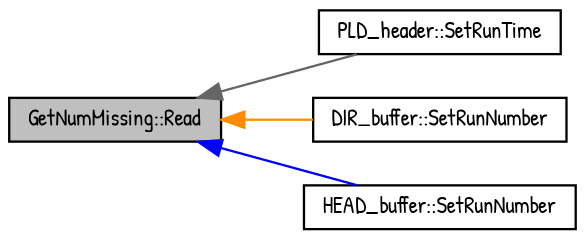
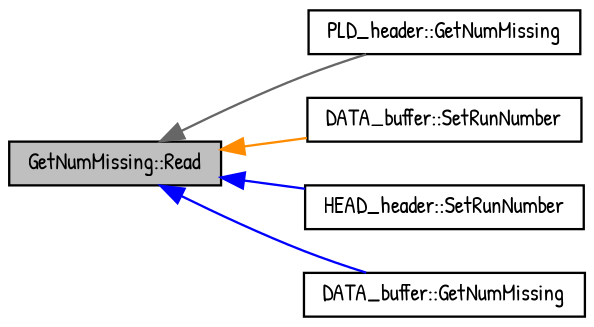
  digraph {
    fontname="Patrick Hand"
    rankdir=LR
    node [color=black fillcolor=white fontname="Patrick Hand" fontsize=10 shape=record style=filled]
    edge [color=blue dir=back fontname="Patrick Hand" fontsize=10 labelfontname=Helvetica labelfontsize=10 style=solid]
    n1 [fillcolor=grey75 fontcolor=black height=0.2 label="GetNumMissing::Read" width=0.4]
-   n2 [height=0.2 label="PLD_header::SetRunTime" width=0.4]
-   n3 [height=0.2 label="DIR_buffer::SetRunNumber" width=0.4]
-   n4 [height=0.2 label="HEAD_buffer::SetRunNumber" width=0.4]
+   n2 [height=0.2 label="PLD_header::GetNumMissing" width=0.4]
+   n3 [height=0.2 label="DATA_buffer::SetRunNumber" width=0.4]
+   n4 [height=0.2 label="HEAD_header::SetRunNumber" width=0.4]
+   n5 [height=0.2 label="DATA_buffer::GetNumMissing" width=0.4]
    n1 -> n2 [color=gray40]
    n1 -> n3 [color=darkorange]
    n1 -> n4
+   n1 -> n5
  }
